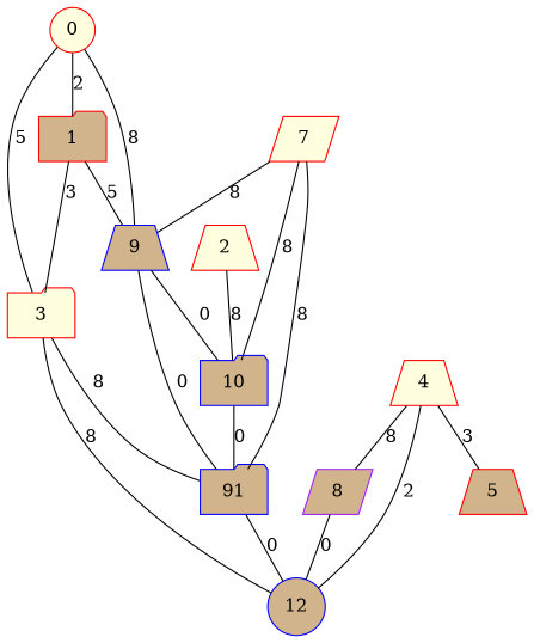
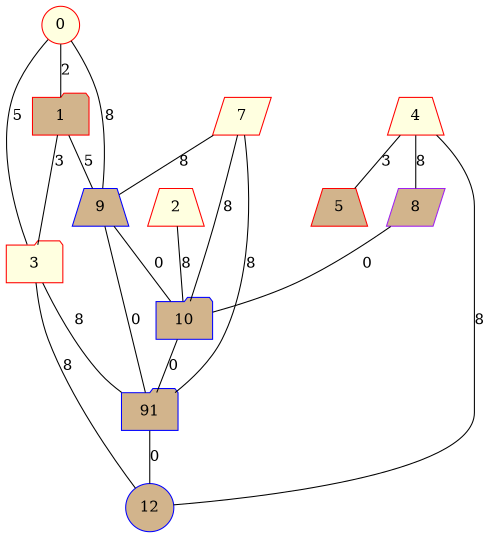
  graph {
    node [color=red fillcolor=tan shape=folder style=filled weight=1]
    0 [fillcolor=lightyellow shape=circle]
    1
    3 [fillcolor=lightyellow]
    9 [color=blue shape=trapezium weight=3]
    n5 [color=blue label=91 weight=3]
    12 [color=blue shape=circle weight=3]
    10 [color=blue weight=3]
    2 [fillcolor=lightyellow shape=trapezium]
    4 [fillcolor=lightyellow shape=trapezium]
    5 [shape=trapezium]
    8 [color=purple shape=parallelogram weight=4]
    7 [fillcolor=lightyellow shape=parallelogram]
    0 -- 1 [label=2]
    0 -- 3 [label=5]
    0 -- 9 [label=8]
    1 -- 3 [label=3]
    1 -- 9 [label=5]
    3 -- n5 [label=8]
    3 -- 12 [label=8]
    9 -- n5 [label=0]
    9 -- 10 [label=0]
    n5 -- 12 [label=0]
    10 -- n5 [label=0]
    2 -- 10 [label=8]
-   4 -- 12 [label=2]
+   4 -- 12 [label=8]
    4 -- 5 [label=3]
    4 -- 8 [label=8]
-   8 -- 12 [label=0]
+   8 -- 10 [label=0]
    7 -- 9 [label=8]
    7 -- n5 [label=8]
    7 -- 10 [label=8]
  }
